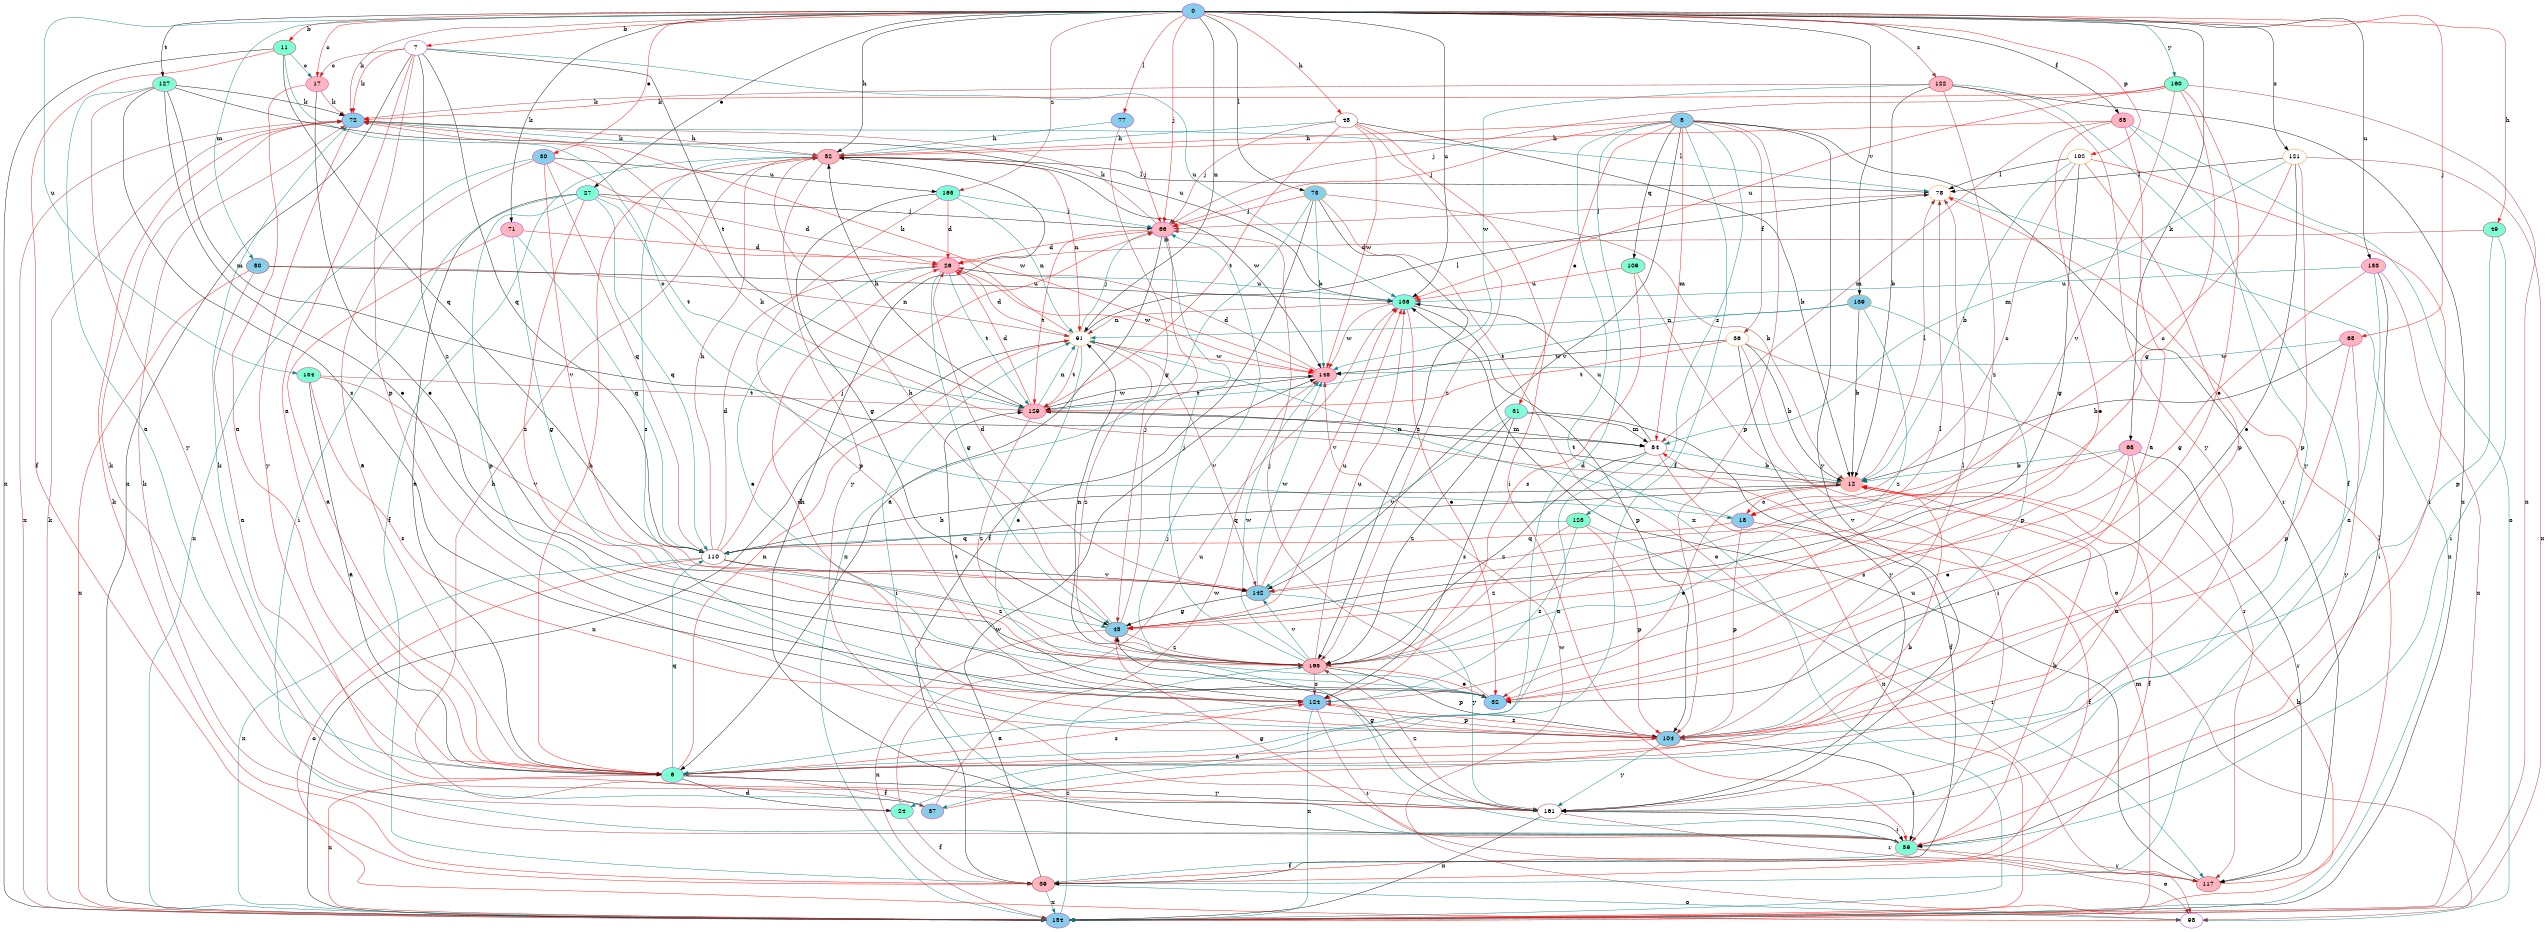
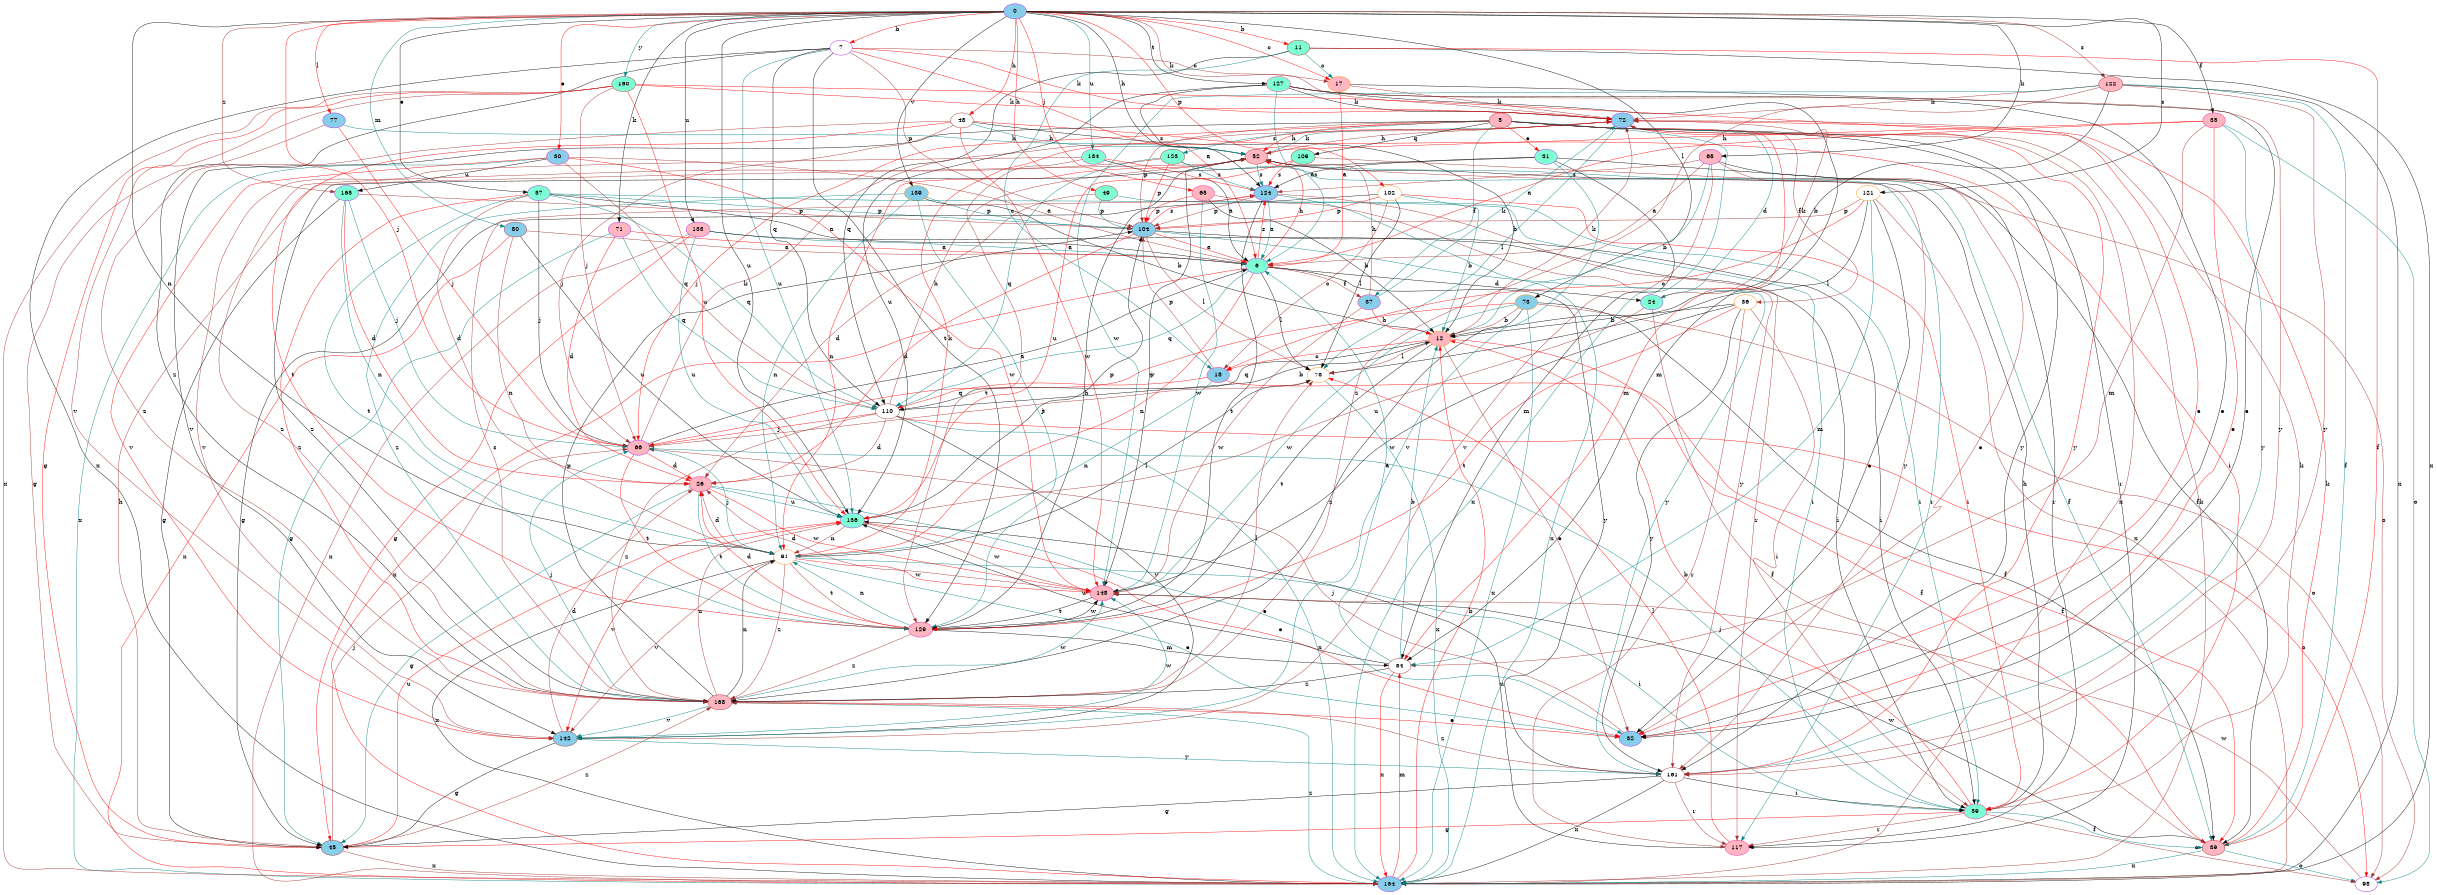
  strict digraph {
    node [color=purple fillcolor=skyblue style=filled]
    edge [color=brown]
    7 [fillcolor=white]
    0
    11 [color=brown fillcolor=aquamarine]
-   17 [color=deeppink fillcolor=lightpink]
-   27 [fillcolor=aquamarine]
+   17 [color=darkorange fillcolor=lightpink]
+   27 [fillcolor=aquamarine label=57]
    30 [color=deeppink]
    35 [color=deeppink fillcolor=lightpink]
    48 [color=brown fillcolor=white]
    49 [color=brown fillcolor=aquamarine]
    52 [color=brown fillcolor=lightpink]
    65 [color=deeppink fillcolor=lightpink]
    66 [fillcolor=lightpink]
    68 [fillcolor=lightpink]
    71 [fillcolor=lightpink]
    72
    73 [color=darkorange]
    77
    80 [color=brown]
    91 [color=darkorange fillcolor=white]
    102 [color=darkorange fillcolor=white]
    121 [color=darkorange fillcolor=white]
    122 [color=brown fillcolor=lightpink]
    127 [color=deeppink fillcolor=aquamarine]
    133 [fillcolor=lightpink]
    134 [color=deeppink fillcolor=aquamarine]
    136 [fillcolor=aquamarine]
    139 [color=darkorange]
    160 [color=brown fillcolor=aquamarine]
    165 [fillcolor=aquamarine]
    104 [color=brown]
    154
    6 [fillcolor=aquamarine]
    110 [color=brown fillcolor=white]
    129 [color=deeppink fillcolor=lightpink]
    168 [color=brown fillcolor=lightpink]
    18 [color=deeppink]
    39 [color=brown fillcolor=lightpink]
    32
    26 [color=deeppink fillcolor=lightpink]
    59 [color=deeppink fillcolor=aquamarine]
    142 [color=brown]
    148 [color=deeppink fillcolor=lightpink]
    84 [color=brown fillcolor=white]
    161 [color=brown fillcolor=white]
    98 [fillcolor=white]
    12 [color=darkorange fillcolor=lightpink]
    124
-   117 [color=brown fillcolor=lightpink]
+   117 [color=deeppink fillcolor=lightpink]
    45 [color=brown]
    78 [color=darkorange fillcolor=white]
-   5 [color=brown]
+   5 [color=brown fillcolor=lightpink]
    24 [fillcolor=aquamarine]
    31 [fillcolor=aquamarine]
    36 [color=darkorange fillcolor=white]
    37 [color=deeppink]
    109 [color=brown fillcolor=aquamarine]
    123 [color=brown fillcolor=aquamarine]
    7 -> 17 [label=c]
    7 -> 72 [color=red label=k]
    7 -> 136 [color=teal label=u]
    7 -> 104 [label=p]
    7 -> 154 [color=black label=x]
    7 -> 6 [color=red label=a]
    7 -> 110 [color=black label=q]
    7 -> 129 [color=black label=t]
    7 -> 168 [color=black label=z]
    0 -> 7 [color=red label=b]
    0 -> 11 [color=red label=b]
    0 -> 17 [color=red label=c]
    0 -> 27 [color=black label=e]
    0 -> 30 [color=red label=e]
    0 -> 35 [color=black label=f]
    0 -> 48 [color=red label=h]
    0 -> 49 [color=red label=h]
    0 -> 52 [color=black label=h]
    0 -> 65 [color=red label=j]
    0 -> 66 [color=red label=j]
    0 -> 68 [color=black label=k]
    0 -> 71 [color=black label=k]
    0 -> 72 [label=k]
    0 -> 73 [color=black label=l]
    0 -> 77 [color=red label=l]
    0 -> 80 [color=teal label=m]
    0 -> 91 [color=black label=n]
    0 -> 102 [color=red label=p]
    0 -> 121 [color=black label=s]
    0 -> 122 [label=s]
    0 -> 127 [color=black label=t]
    0 -> 133 [color=black label=u]
    0 -> 134 [color=teal label=u]
    0 -> 136 [color=black label=u]
    0 -> 139 [color=black label=v]
    0 -> 160 [color=teal label=y]
    0 -> 165 [label=z]
    11 -> 17 [color=teal label=c]
    11 -> 154 [color=black label=x]
    11 -> 110 [color=black label=q]
    11 -> 18 [color=teal label=c]
    11 -> 39 [color=red label=f]
    17 -> 72 [label=k]
    17 -> 6 [color=red label=a]
    17 -> 32 [color=black label=e]
    27 -> 66 [color=black label=j]
    27 -> 104 [color=teal label=p]
    27 -> 6 [color=black label=a]
    27 -> 110 [color=teal label=q]
    27 -> 129 [color=teal label=t]
    27 -> 168 [color=red label=z]
    27 -> 26 [label=d]
    27 -> 59 [color=teal label=i]
    30 -> 165 [color=black label=u]
    30 -> 154 [color=teal label=x]
    30 -> 6 [label=a]
    30 -> 110 [label=q]
    30 -> 142 [color=red label=v]
    30 -> 148 [color=red label=w]
    35 -> 52 [color=red label=h]
    35 -> 6 [color=red label=a]
    35 -> 32 [color=red label=e]
    35 -> 84 [label=m]
    35 -> 161 [color=teal label=y]
    35 -> 98 [color=teal label=o]
    48 -> 52 [color=teal label=h]
    48 -> 66 [label=j]
    48 -> 129 [color=red label=t]
    48 -> 168 [label=z]
    48 -> 59 [color=red label=i]
    48 -> 148 [color=red label=w]
    48 -> 12 [color=black label=b]
    49 -> 104 [color=teal label=p]
    49 -> 26 [label=d]
    49 -> 59 [color=teal label=i]
    52 -> 72 [color=teal label=k]
    52 -> 91 [color=red label=n]
    52 -> 39 [color=teal label=f]
    52 -> 148 [color=black label=w]
    52 -> 161 [label=y]
    52 -> 124 [color=teal label=s]
    65 -> 104 [color=red label=p]
    65 -> 148 [color=teal label=w]
    65 -> 161 [label=y]
    65 -> 12 [color=black label=b]
    66 -> 72 [label=k]
    66 -> 6 [color=black label=a]
    66 -> 129 [color=red label=t]
    66 -> 26 [color=red label=d]
    68 -> 6 [label=a]
    68 -> 32 [label=e]
    68 -> 142 [label=v]
    68 -> 12 [color=teal label=b]
    68 -> 124 [label=s]
    68 -> 117 [color=black label=r]
    71 -> 6 [color=red label=a]
    71 -> 110 [color=teal label=q]
    71 -> 26 [color=red label=d]
    71 -> 45 [color=teal label=g]
    72 -> 52 [label=h]
    72 -> 154 [label=x]
    72 -> 161 [color=red label=y]
    72 -> 78 [color=teal label=l]
    73 -> 66 [color=red label=j]
    73 -> 154 [color=teal label=x]
    73 -> 168 [color=black label=z]
    73 -> 39 [color=black label=f]
-   73 -> 148 [color=teal label=b]
+   73 -> 148 [color=teal label=w]
    73 -> 98 [label=o]
    73 -> 12 [label=b]
    77 -> 52 [color=teal label=h]
    77 -> 66 [color=red label=j]
    77 -> 45 [label=g]
    80 -> 91 [label=n]
    80 -> 136 [color=black label=u]
    80 -> 154 [color=red label=x]
    80 -> 6 [label=a]
    91 -> 66 [color=teal label=j]
    91 -> 72 [color=red label=k]
    91 -> 154 [color=black label=x]
    91 -> 129 [label=t]
    91 -> 168 [label=z]
    91 -> 32 [color=teal label=e]
    91 -> 26 [label=d]
-   59 -> 91 [color=teal label=i]
+   91 -> 59 [color=teal label=i]
    91 -> 142 [label=v]
    91 -> 148 [color=red label=w]
    91 -> 78 [color=black label=l]
    102 -> 104 [color=red label=p]
    102 -> 18 [label=c]
    102 -> 59 [color=red label=i]
    102 -> 12 [color=teal label=b]
    102 -> 45 [color=black label=g]
    102 -> 78 [color=black label=l]
    121 -> 104 [label=p]
    121 -> 154 [label=x]
    121 -> 18 [color=red label=c]
    121 -> 32 [color=black label=e]
    121 -> 84 [color=teal label=m]
    121 -> 78 [color=black label=l]
    122 -> 72 [label=k]
    122 -> 154 [color=black label=x]
    122 -> 168 [label=z]
    122 -> 39 [color=teal label=f]
    122 -> 148 [color=teal label=w]
    122 -> 161 [label=y]
    122 -> 12 [color=black label=b]
    127 -> 72 [color=black label=k]
    127 -> 136 [color=black label=u]
    127 -> 6 [color=teal label=a]
    127 -> 32 [color=black label=e]
    127 -> 84 [color=black label=m]
    127 -> 161 [label=y]
    127 -> 124 [color=black label=s]
    133 -> 136 [color=teal label=u]
    133 -> 154 [label=x]
    133 -> 6 [color=teal label=a]
    133 -> 59 [color=black label=i]
    133 -> 45 [color=red label=g]
    134 -> 6 [color=black label=a]
    134 -> 129 [label=t]
    134 -> 142 [label=v]
    134 -> 124 [color=red label=s]
    136 -> 91 [label=n]
    136 -> 104 [color=black label=p]
    136 -> 32 [color=red label=e]
-   142 -> 136 [color=red label=v]
+   136 -> 142 [color=red label=v]
    136 -> 148 [label=w]
    139 -> 91 [color=teal label=n]
    139 -> 104 [color=teal label=p]
    139 -> 129 [color=teal label=t]
    139 -> 168 [color=teal label=z]
    139 -> 12 [color=black label=b]
    160 -> 66 [label=j]
    160 -> 72 [color=red label=k]
    160 -> 136 [color=red label=u]
    160 -> 154 [label=x]
    160 -> 32 [color=red label=e]
    160 -> 142 [label=v]
    160 -> 45 [color=red label=g]
    165 -> 66 [color=teal label=j]
    165 -> 91 [color=teal label=n]
    165 -> 104 [label=p]
    165 -> 26 [color=red label=d]
    165 -> 45 [color=black label=g]
    104 -> 6 [color=red label=a]
    104 -> 26 [color=red label=d]
    104 -> 59 [color=black label=i]
    104 -> 161 [color=teal label=y]
    104 -> 124 [color=red label=s]
    104 -> 78 [label=l]
    154 -> 72 [label=k]
    154 -> 168 [color=teal label=z]
    154 -> 84 [color=red label=m]
    154 -> 12 [color=red label=b]
    6 -> 52 [color=red label=h]
    6 -> 91 [color=red label=n]
    6 -> 154 [color=red label=x]
    6 -> 110 [color=teal label=q]
    6 -> 161 [color=black label=y]
    6 -> 124 [color=red label=s]
-   52 -> 78 [color=black label=l]
+   6 -> 78 [color=black label=l]
    6 -> 24 [color=black label=d]
    6 -> 37 [label=f]
    110 -> 52 [label=h]
    110 -> 66 [color=red label=j]
    110 -> 154 [color=teal label=x]
    110 -> 168 [label=z]
    110 -> 26 [label=d]
    110 -> 142 [color=black label=v]
    110 -> 98 [color=red label=o]
    110 -> 12 [color=black label=b]
    129 -> 52 [color=black label=h]
    129 -> 91 [color=teal label=n]
    129 -> 168 [label=z]
    129 -> 26 [color=red label=d]
    129 -> 148 [color=black label=w]
    129 -> 84 [color=black label=m]
    168 -> 66 [color=teal label=j]
    168 -> 91 [color=black label=n]
    168 -> 136 [label=u]
    168 -> 104 [color=black label=p]
    168 -> 32 [color=red label=e]
    168 -> 142 [color=teal label=v]
    168 -> 148 [color=teal label=w]
    168 -> 124 [label=s]
    168 -> 78 [label=l]
    18 -> 91 [color=teal label=n]
    18 -> 104 [label=p]
    18 -> 110 [color=red label=q]
    18 -> 39 [color=red label=f]
    39 -> 72 [color=red label=k]
    39 -> 154 [color=teal label=x]
    39 -> 148 [color=black label=w]
    39 -> 98 [color=teal label=o]
    32 -> 66 [label=j]
    26 -> 136 [color=teal label=u]
    26 -> 129 [color=teal label=t]
    26 -> 32 [color=teal label=e]
    26 -> 148 [color=red label=w]
    26 -> 45 [color=teal label=g]
    59 -> 52 [color=black label=h]
    59 -> 66 [color=teal label=j]
    59 -> 72 [label=k]
    59 -> 39 [color=teal label=f]
    59 -> 98 [label=o]
    59 -> 12 [color=red label=b]
    59 -> 117 [label=r]
    59 -> 45 [color=red label=g]
    142 -> 26 [label=d]
    142 -> 148 [color=teal label=w]
    142 -> 161 [color=teal label=y]
    142 -> 45 [color=black label=g]
    148 -> 129 [color=black label=t]
    148 -> 26 [label=d]
    84 -> 136 [color=black label=u]
    84 -> 154 [color=red label=x]
    84 -> 6 [color=teal label=a]
    84 -> 168 [color=black label=z]
    84 -> 12 [color=teal label=b]
    161 -> 154 [color=black label=x]
    161 -> 168 [label=z]
    161 -> 59 [color=black label=i]
    161 -> 117 [label=r]
    161 -> 45 [color=black label=g]
    98 -> 148 [label=w]
    12 -> 72 [label=k]
    12 -> 110 [color=black label=q]
    12 -> 129 [color=black label=t]
    12 -> 18 [color=red label=c]
    12 -> 39 [color=red label=f]
    12 -> 32 [label=e]
    12 -> 78 [label=l]
    124 -> 104 [label=p]
    124 -> 154 [color=teal label=x]
    124 -> 6 [color=teal label=a]
    124 -> 129 [color=black label=t]
    124 -> 117 [label=r]
    117 -> 136 [color=black label=u]
    117 -> 78 [color=red label=l]
    45 -> 52 [label=h]
    45 -> 66 [label=j]
    45 -> 136 [color=red label=u]
    45 -> 154 [label=x]
    45 -> 168 [label=z]
    78 -> 66 [label=j]
    78 -> 154 [color=teal label=x]
    5 -> 52 [color=red label=h]
    5 -> 66 [color=red label=j]
    5 -> 104 [label=p]
    5 -> 154 [color=teal label=x]
    5 -> 142 [color=black label=v]
    5 -> 84 [color=red label=m]
    5 -> 161 [color=black label=y]
    5 -> 117 [color=black label=r]
    5 -> 24 [color=teal label=d]
    5 -> 31 [color=red label=e]
    5 -> 36 [label=f]
    5 -> 37 [color=teal label=f]
    5 -> 109 [color=black label=q]
    5 -> 123 [color=teal label=s]
    24 -> 72 [label=k]
    24 -> 136 [label=u]
    24 -> 39 [label=f]
    31 -> 168 [color=black label=z]
    31 -> 39 [color=black label=f]
    31 -> 142 [color=teal label=v]
    31 -> 84 [color=black label=m]
    31 -> 124 [color=black label=s]
    36 -> 129 [color=red label=t]
    36 -> 59 [label=i]
    36 -> 148 [color=black label=w]
    36 -> 161 [color=black label=y]
    36 -> 12 [color=black label=b]
    36 -> 117 [label=r]
    37 -> 52 [label=h]
    37 -> 72 [color=teal label=k]
    37 -> 148 [label=w]
    37 -> 12 [color=red label=b]
    109 -> 136 [color=red label=u]
    109 -> 98 [label=o]
    109 -> 124 [color=red label=s]
    123 -> 104 [color=red label=p]
    123 -> 110 [color=teal label=q]
    123 -> 168 [label=z]
    123 -> 124 [color=teal label=s]
    123 -> 117 [color=teal label=r]
  }
